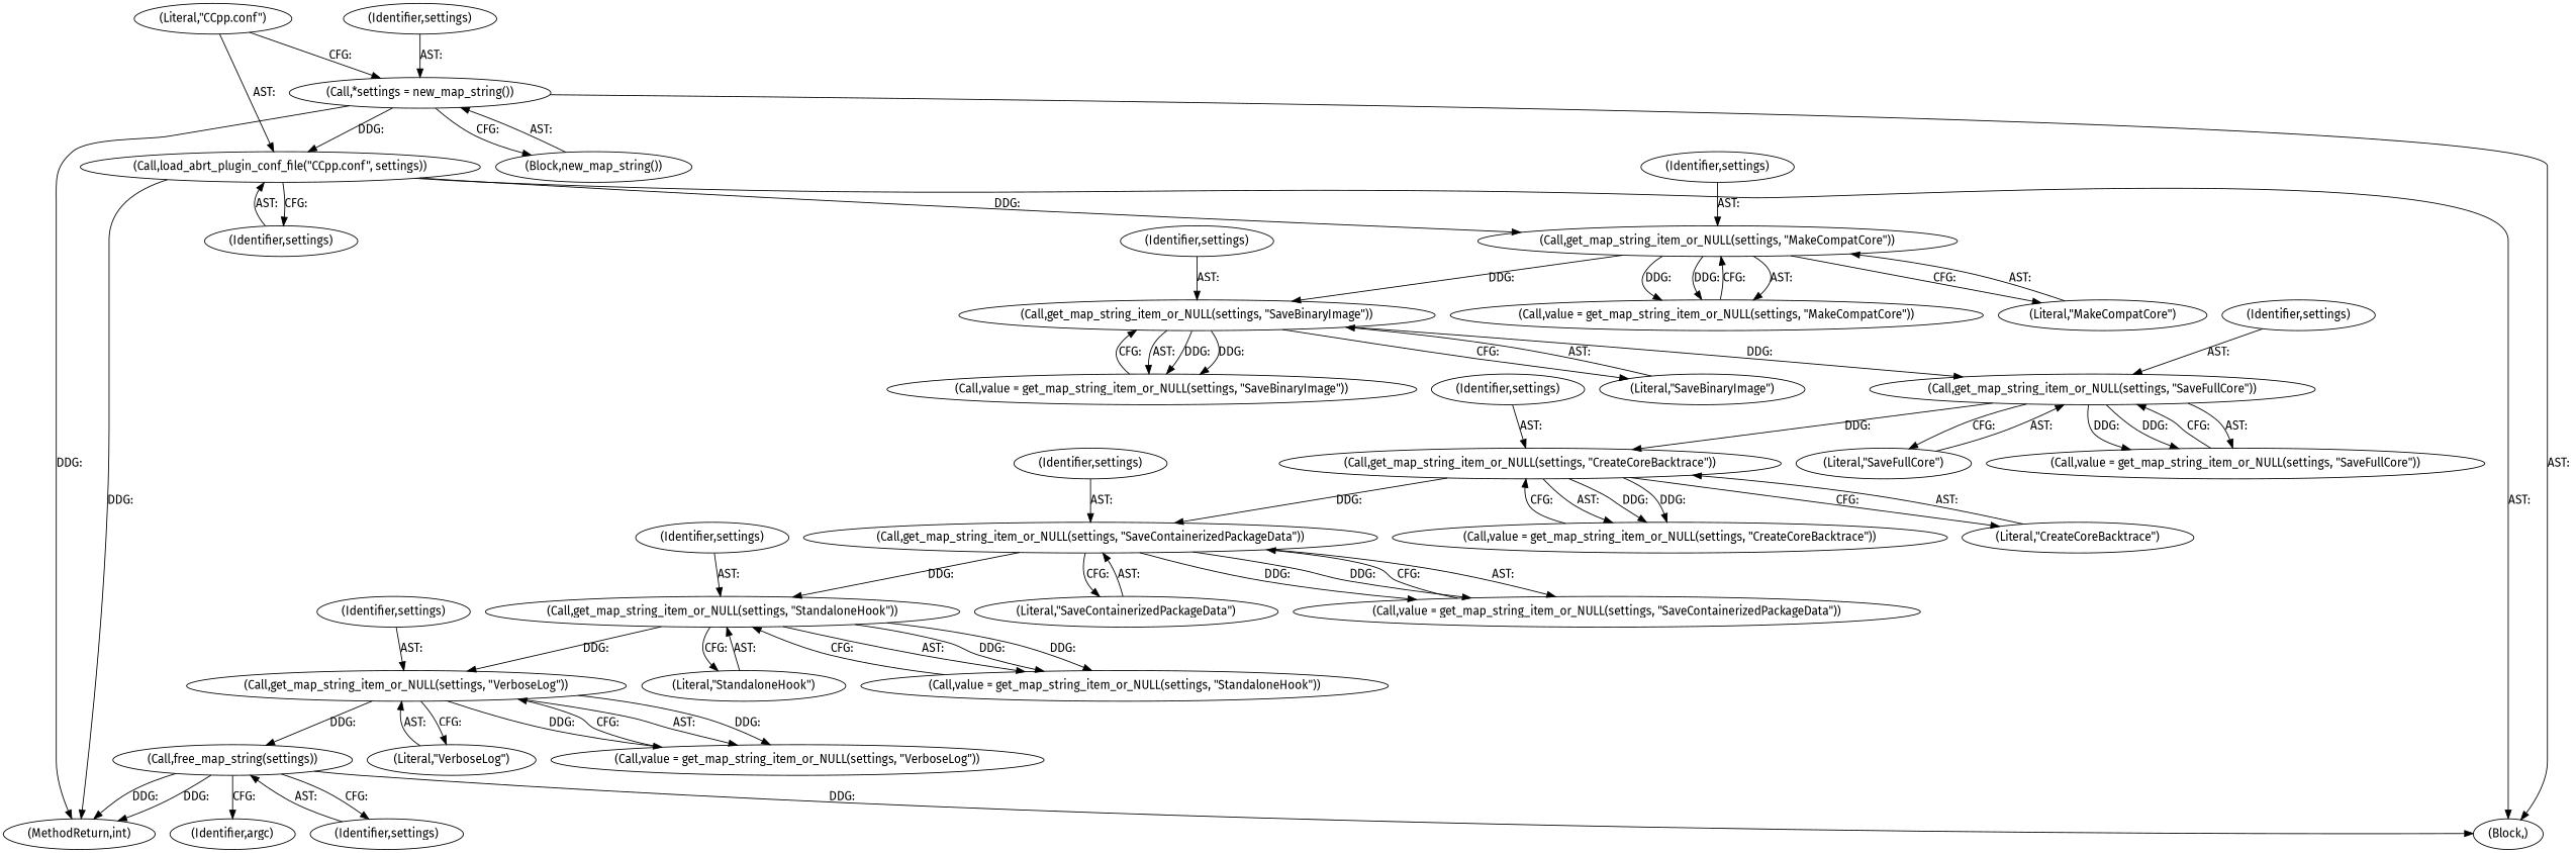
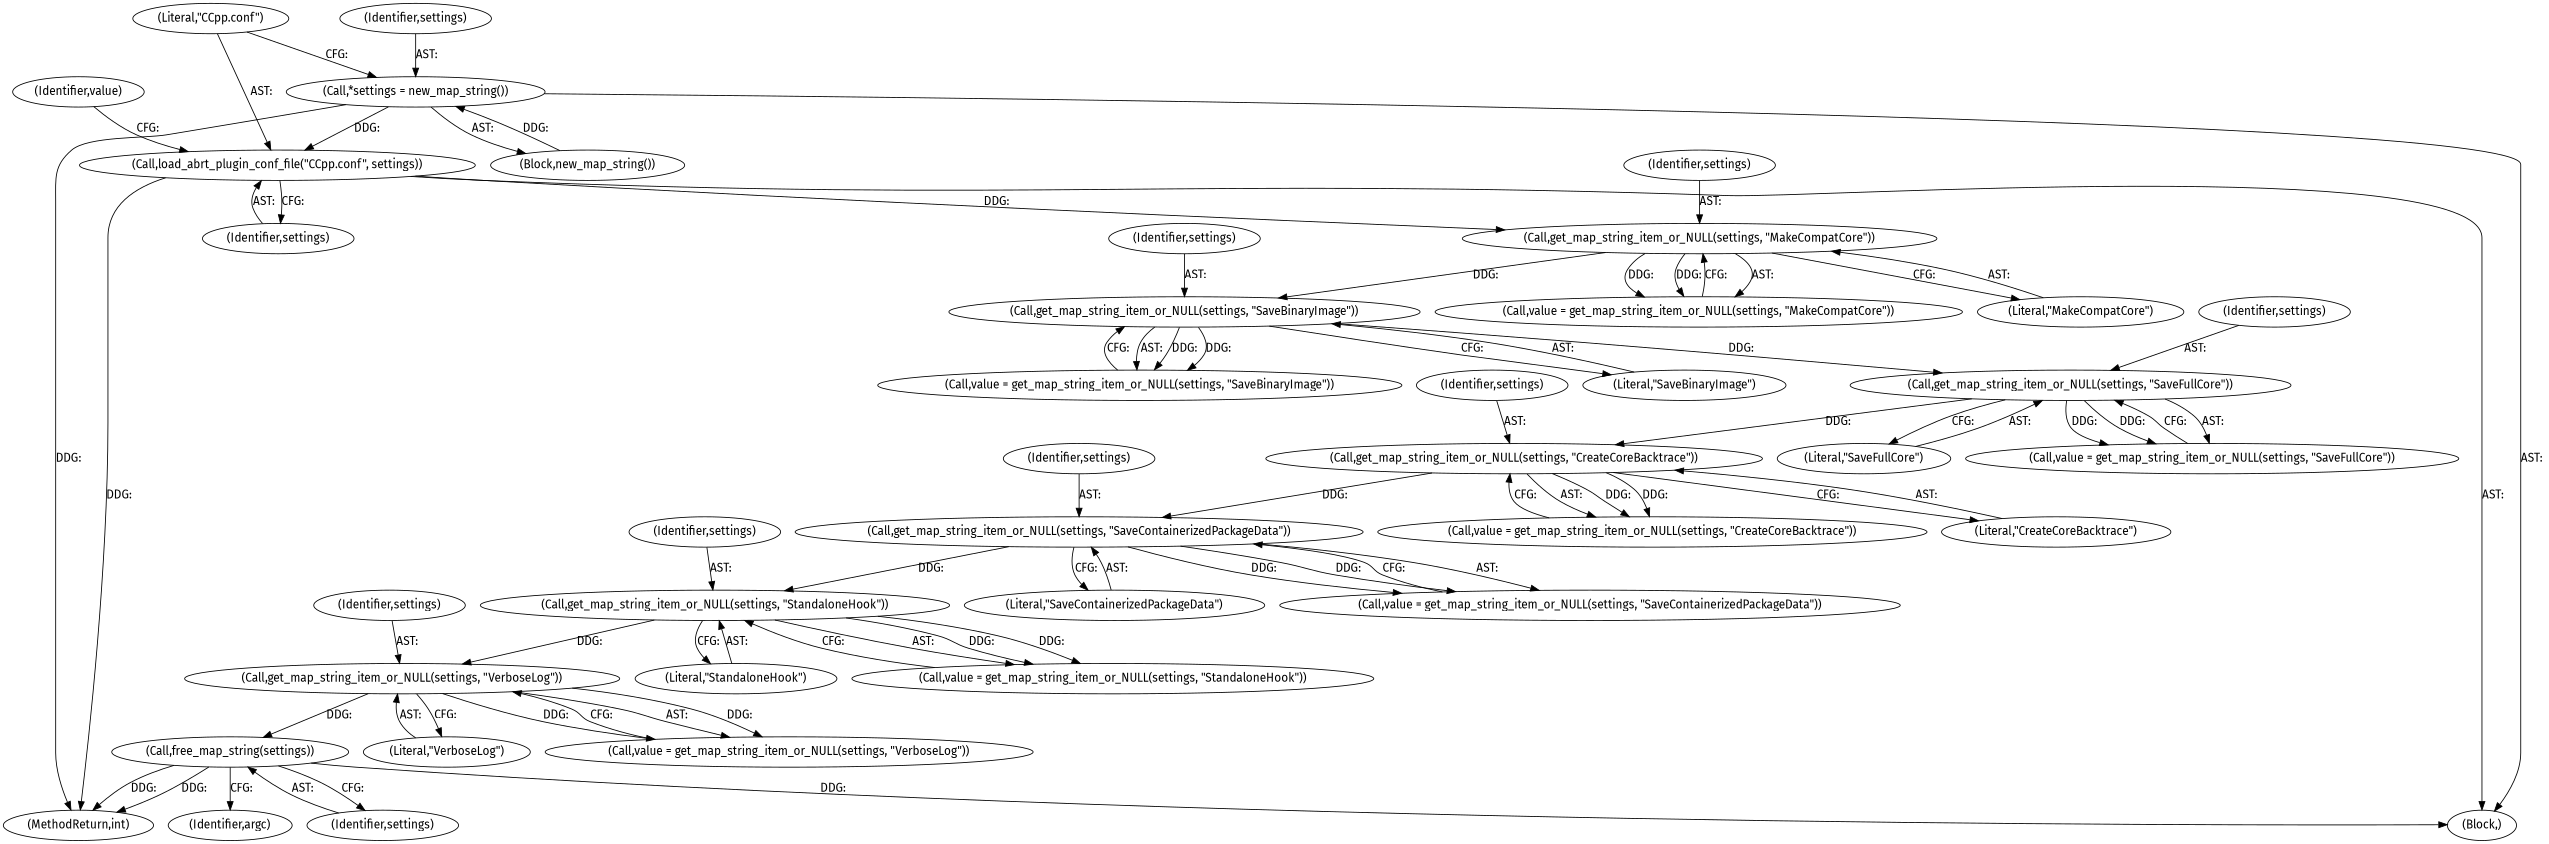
  digraph {
    fontname="Fira Sans"
    node [fontname="Fira Sans"]
    edge [fontname="Fira Sans"]
    n1 [label="(Call,free_map_string(settings))"]
    n2 [label="(Identifier,settings)"]
    n3 [label="(MethodReturn,int)"]
    n4 [label="(Block,)"]
    n5 [label="(Identifier,argc)"]
    n6 [label="(Call,get_map_string_item_or_NULL(settings, \"VerboseLog\"))"]
    n7 [label="(Literal,\"VerboseLog\")"]
    n8 [label="(Call,value = get_map_string_item_or_NULL(settings, \"VerboseLog\"))"]
    n9 [label="(Call,get_map_string_item_or_NULL(settings, \"StandaloneHook\"))"]
    n10 [label="(Literal,\"StandaloneHook\")"]
    n11 [label="(Call,value = get_map_string_item_or_NULL(settings, \"StandaloneHook\"))"]
    n12 [label="(Call,get_map_string_item_or_NULL(settings, \"SaveContainerizedPackageData\"))"]
    n13 [label="(Literal,\"SaveContainerizedPackageData\")"]
    n14 [label="(Call,value = get_map_string_item_or_NULL(settings, \"SaveContainerizedPackageData\"))"]
    n15 [label="(Call,get_map_string_item_or_NULL(settings, \"CreateCoreBacktrace\"))"]
    n16 [label="(Call,value = get_map_string_item_or_NULL(settings, \"CreateCoreBacktrace\"))"]
    n17 [label="(Literal,\"CreateCoreBacktrace\")"]
    n18 [label="(Call,get_map_string_item_or_NULL(settings, \"SaveFullCore\"))"]
    n19 [label="(Literal,\"SaveFullCore\")"]
    n20 [label="(Call,value = get_map_string_item_or_NULL(settings, \"SaveFullCore\"))"]
    n21 [label="(Call,get_map_string_item_or_NULL(settings, \"SaveBinaryImage\"))"]
    n22 [label="(Call,value = get_map_string_item_or_NULL(settings, \"SaveBinaryImage\"))"]
    n23 [label="(Literal,\"SaveBinaryImage\")"]
    n24 [label="(Call,get_map_string_item_or_NULL(settings, \"MakeCompatCore\"))"]
    n25 [label="(Call,value = get_map_string_item_or_NULL(settings, \"MakeCompatCore\"))"]
    n26 [label="(Literal,\"MakeCompatCore\")"]
    n27 [label="(Call,load_abrt_plugin_conf_file(\"CCpp.conf\", settings))"]
    n28 [label="(Identifier,settings)"]
    n29 [label="(Call,*settings = new_map_string())"]
    n30 [label="(Block,new_map_string())"]
    n31 [label="(Identifier,settings)"]
    n32 [label="(Identifier,settings)"]
    n33 [label="(Identifier,settings)"]
    n34 [label="(Identifier,settings)"]
    n35 [label="(Identifier,settings)"]
+   n36 [label="(Identifier,value)"]
    n37 [label="(Identifier,settings)"]
    n38 [label="(Identifier,settings)"]
    n39 [label="(Literal,\"CCpp.conf\")"]
    n40 [label="(Identifier,settings)"]
    n1 -> n2 [label="CFG: "]
    n1 -> n3 [label="DDG: "]
    n1 -> n3 [label="DDG: "]
    n1 -> n4 [label="DDG: "]
    n1 -> n5 [label="CFG: "]
    n2 -> n1 [label="AST: "]
    n6 -> n1 [label="DDG: "]
    n6 -> n7 [label="CFG: "]
    n6 -> n8 [label="AST: "]
    n6 -> n8 [label="DDG: "]
    n6 -> n8 [label="DDG: "]
    n7 -> n6 [label="AST: "]
    n8 -> n6 [label="CFG: "]
    n9 -> n6 [label="DDG: "]
    n9 -> n10 [label="CFG: "]
    n9 -> n11 [label="AST: "]
    n9 -> n11 [label="DDG: "]
    n9 -> n11 [label="DDG: "]
    n10 -> n9 [label="AST: "]
    n11 -> n9 [label="CFG: "]
    n12 -> n9 [label="DDG: "]
    n12 -> n13 [label="CFG: "]
    n12 -> n14 [label="AST: "]
    n12 -> n14 [label="DDG: "]
    n12 -> n14 [label="DDG: "]
    n13 -> n12 [label="AST: "]
    n14 -> n12 [label="CFG: "]
    n15 -> n12 [label="DDG: "]
    n15 -> n16 [label="AST: "]
    n15 -> n16 [label="DDG: "]
    n15 -> n16 [label="DDG: "]
    n15 -> n17 [label="CFG: "]
    n16 -> n15 [label="CFG: "]
    n17 -> n15 [label="AST: "]
    n18 -> n15 [label="DDG: "]
    n18 -> n19 [label="CFG: "]
    n18 -> n20 [label="AST: "]
    n18 -> n20 [label="DDG: "]
    n18 -> n20 [label="DDG: "]
    n19 -> n18 [label="AST: "]
    n20 -> n18 [label="CFG: "]
    n21 -> n18 [label="DDG: "]
    n21 -> n22 [label="AST: "]
    n21 -> n22 [label="DDG: "]
    n21 -> n22 [label="DDG: "]
    n21 -> n23 [label="CFG: "]
    n22 -> n21 [label="CFG: "]
    n23 -> n21 [label="AST: "]
    n24 -> n21 [label="DDG: "]
    n24 -> n25 [label="AST: "]
    n24 -> n25 [label="DDG: "]
    n24 -> n25 [label="DDG: "]
    n24 -> n26 [label="CFG: "]
    n25 -> n24 [label="CFG: "]
    n26 -> n24 [label="AST: "]
    n27 -> n3 [label="DDG: "]
    n27 -> n4 [label="AST: "]
    n27 -> n24 [label="DDG: "]
    n27 -> n28 [label="CFG: "]
    n28 -> n27 [label="AST: "]
    n29 -> n3 [label="DDG: "]
    n29 -> n4 [label="AST: "]
    n29 -> n27 [label="DDG: "]
-   n29 -> n30 [label="CFG: "]
-   n30 -> n29 [label="AST: "]
+   n29 -> n30 [label="AST: "]
+   n30 -> n29 [label="DDG: "]
    n31 -> n29 [label="AST: "]
    n32 -> n18 [label="AST: "]
    n33 -> n21 [label="AST: "]
    n34 -> n6 [label="AST: "]
    n35 -> n12 [label="AST: "]
+   n36 -> n27 [label="CFG: "]
    n37 -> n15 [label="AST: "]
    n38 -> n9 [label="AST: "]
    n39 -> n27 [label="AST: "]
    n39 -> n29 [label="CFG: "]
    n40 -> n24 [label="AST: "]
  }
